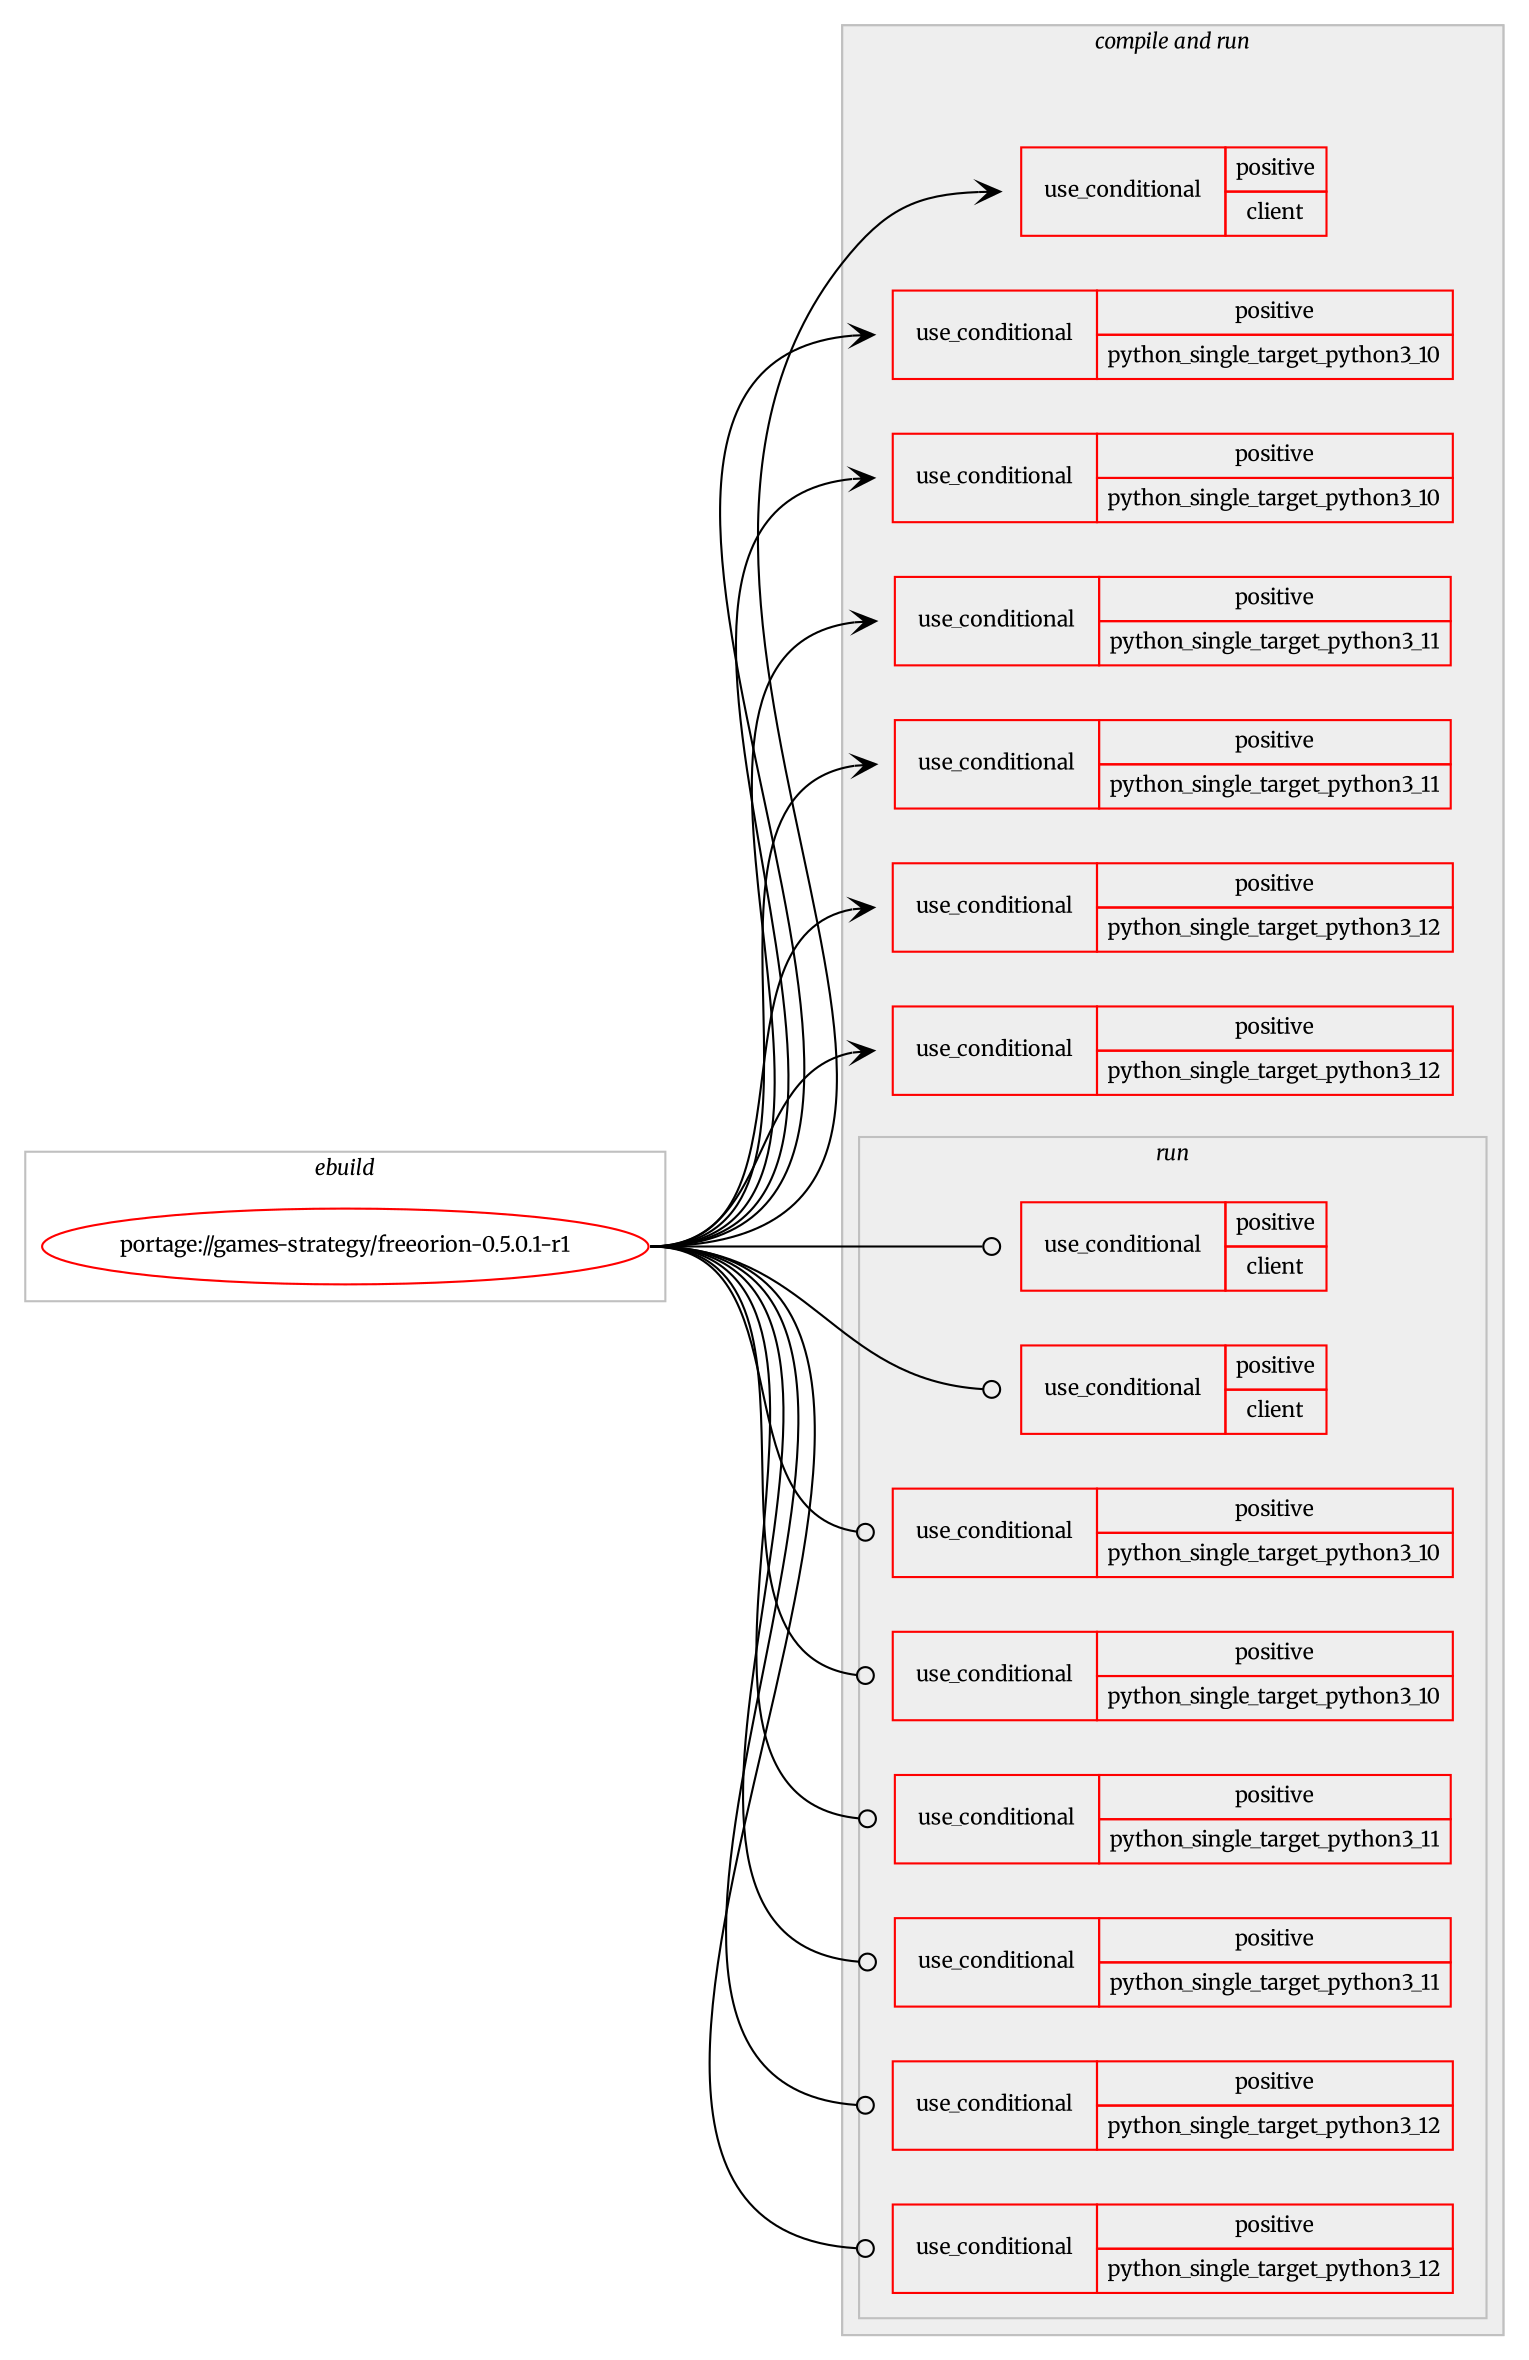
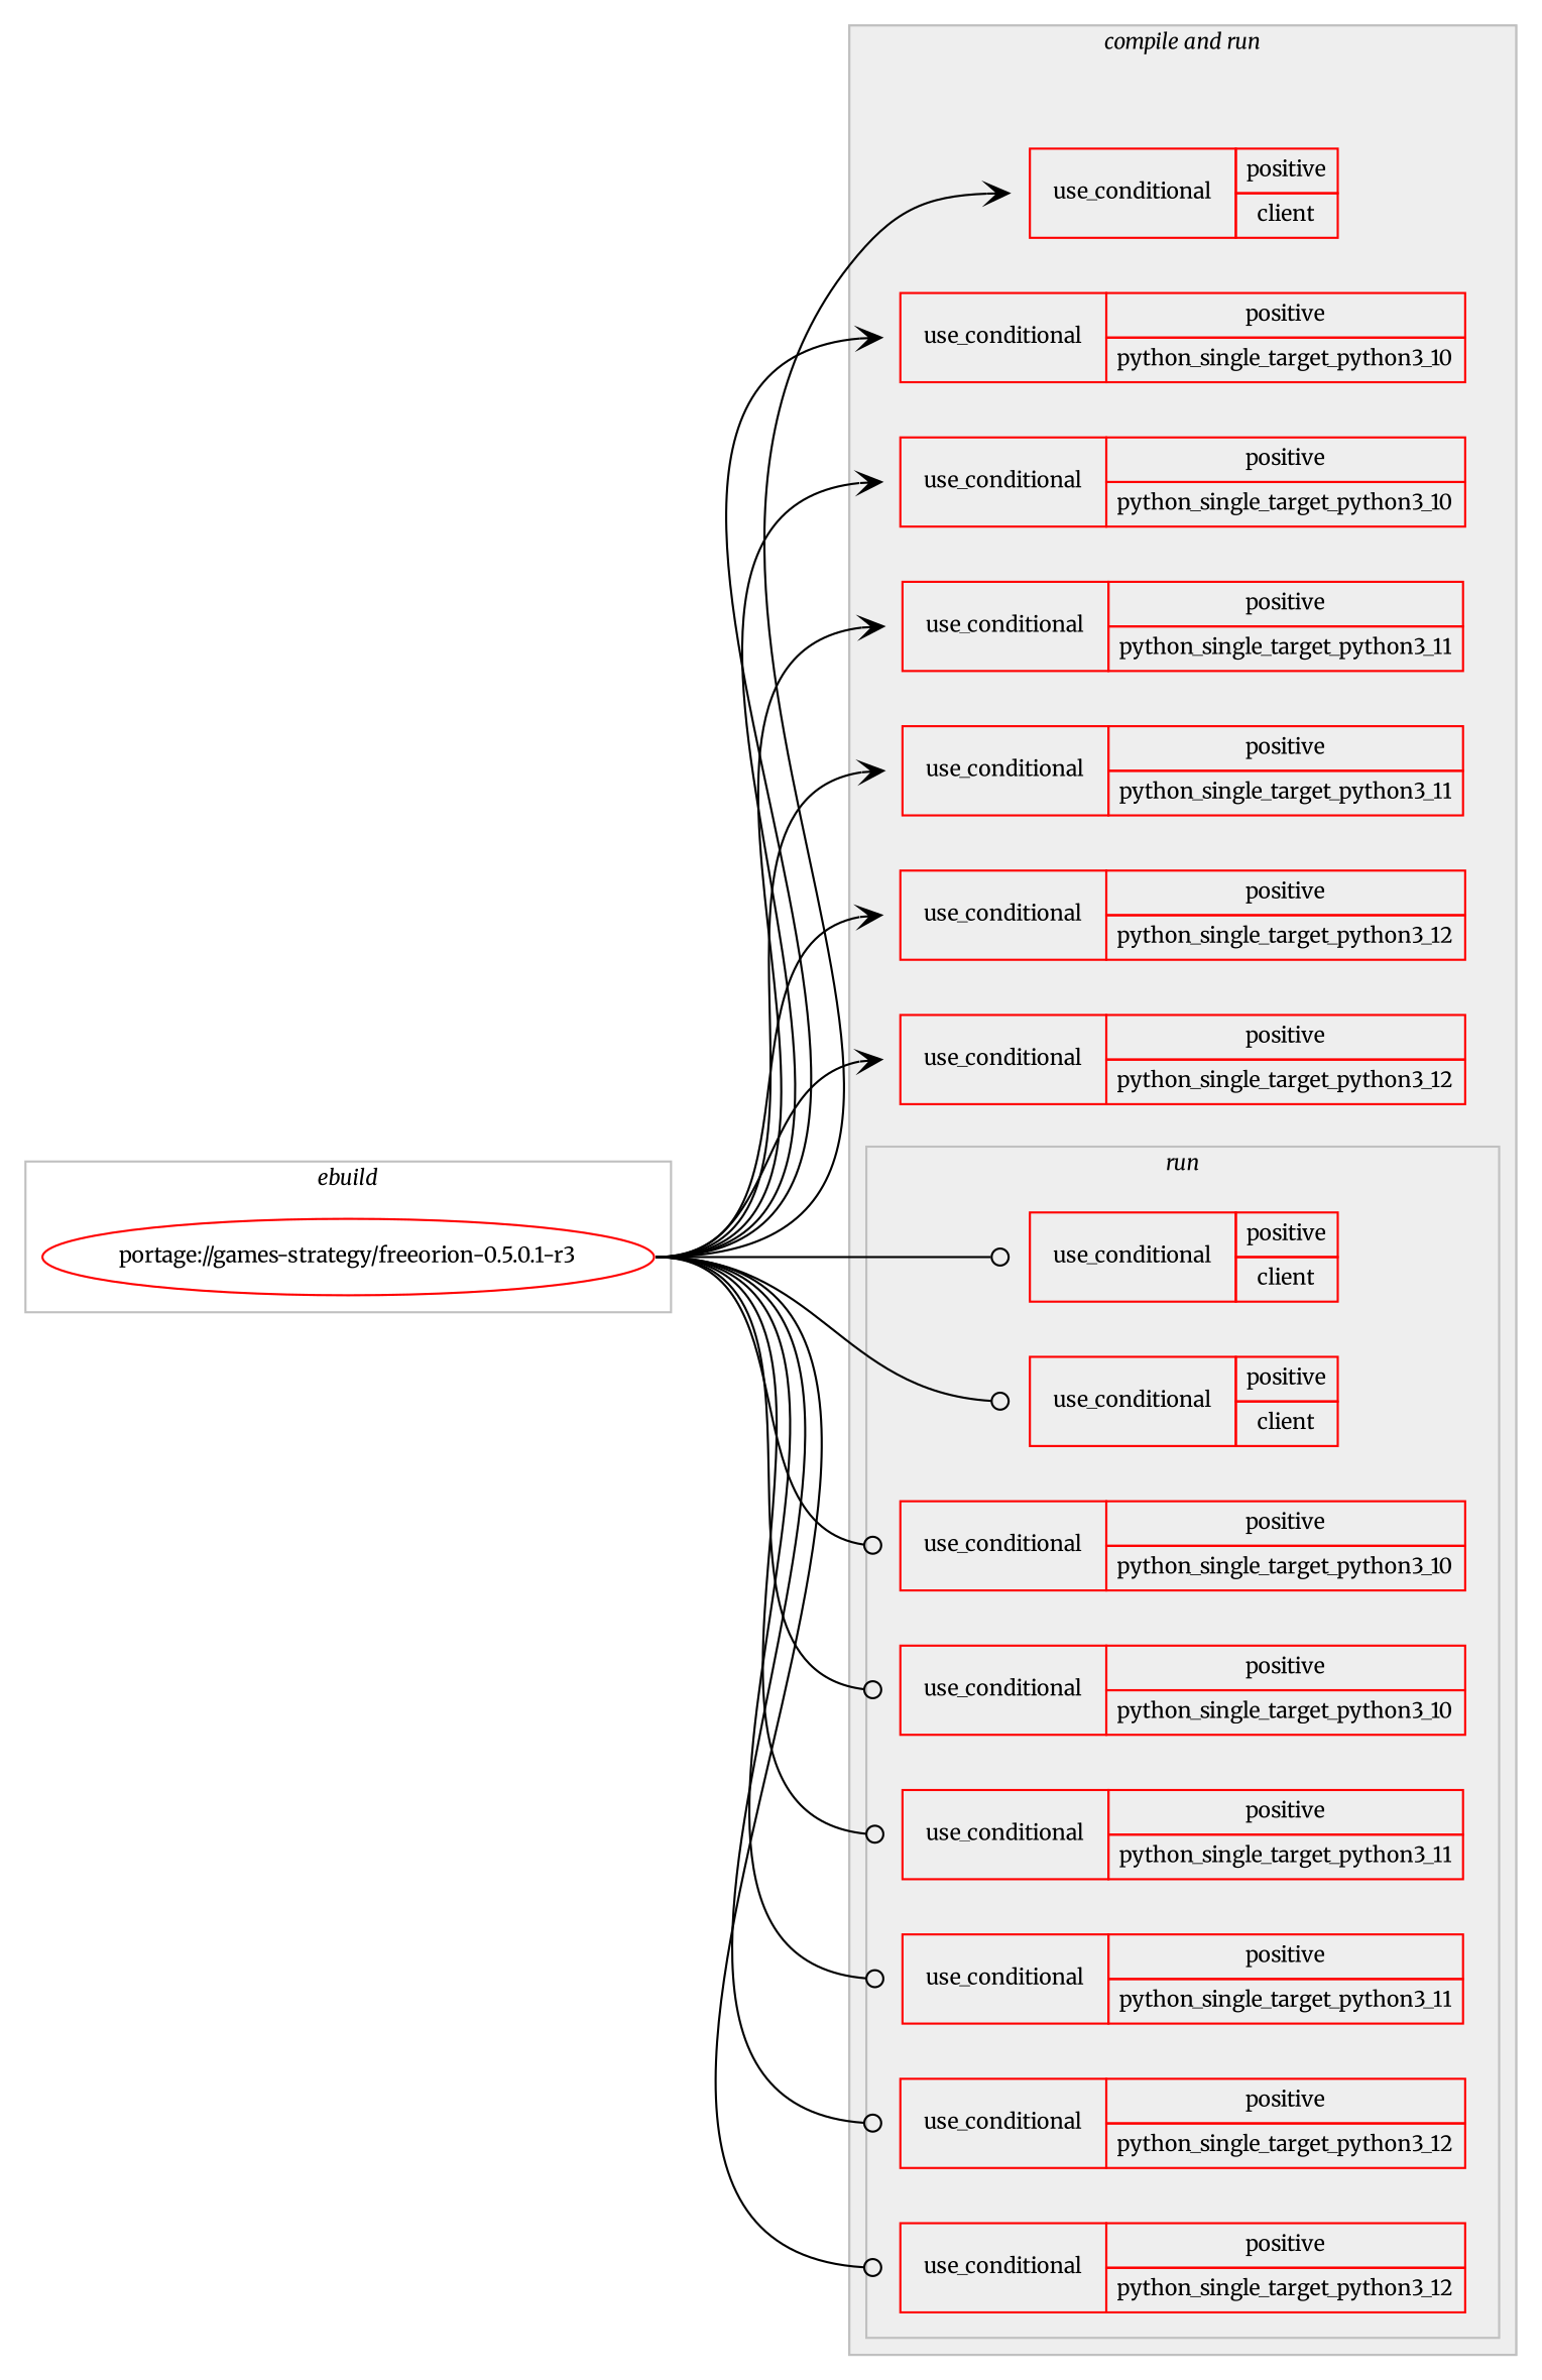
  digraph {
    compound=true
    concentrate=true
    fontname=Merriweather
    fontsize=10
    newrank=true
    rankdir=LR
    ranksep=1.5
    node [color=red fontname=Merriweather fontsize=10 shape=none]
    edge [arrowhead=odot headport=w style=solid tailport=e weight=20 fontname=Merriweather]
-   n1 [label="portage://games-strategy/freeorion-0.5.0.1-r1" width=4 shape=""]
+   n1 [label="portage://games-strategy/freeorion-0.5.0.1-r3" width=4 shape=""]
    n2 [label=<<TABLE BORDER="0" CELLBORDER="1" CELLSPACING="0" CELLPADDING="4"><TR><TD ROWSPAN="3" CELLPADDING="10">use_conditional</TD></TR><TR><TD>positive</TD></TR><TR><TD>client</TD></TR></TABLE>>]
    n3 [label=<<TABLE BORDER="0" CELLBORDER="1" CELLSPACING="0" CELLPADDING="4"><TR><TD ROWSPAN="3" CELLPADDING="10">use_conditional</TD></TR><TR><TD>positive</TD></TR><TR><TD>python_single_target_python3_10</TD></TR></TABLE>>]
    n4 [label=<<TABLE BORDER="0" CELLBORDER="1" CELLSPACING="0" CELLPADDING="4"><TR><TD ROWSPAN="3" CELLPADDING="10">use_conditional</TD></TR><TR><TD>positive</TD></TR><TR><TD>python_single_target_python3_10</TD></TR></TABLE>>]
    n5 [label=<<TABLE BORDER="0" CELLBORDER="1" CELLSPACING="0" CELLPADDING="4"><TR><TD ROWSPAN="3" CELLPADDING="10">use_conditional</TD></TR><TR><TD>positive</TD></TR><TR><TD>python_single_target_python3_11</TD></TR></TABLE>>]
    n6 [label=<<TABLE BORDER="0" CELLBORDER="1" CELLSPACING="0" CELLPADDING="4"><TR><TD ROWSPAN="3" CELLPADDING="10">use_conditional</TD></TR><TR><TD>positive</TD></TR><TR><TD>python_single_target_python3_11</TD></TR></TABLE>>]
    n7 [label=<<TABLE BORDER="0" CELLBORDER="1" CELLSPACING="0" CELLPADDING="4"><TR><TD ROWSPAN="3" CELLPADDING="10">use_conditional</TD></TR><TR><TD>positive</TD></TR><TR><TD>python_single_target_python3_12</TD></TR></TABLE>>]
    n8 [label=<<TABLE BORDER="0" CELLBORDER="1" CELLSPACING="0" CELLPADDING="4"><TR><TD ROWSPAN="3" CELLPADDING="10">use_conditional</TD></TR><TR><TD>positive</TD></TR><TR><TD>python_single_target_python3_12</TD></TR></TABLE>>]
    n9 [label=<<TABLE BORDER="0" CELLBORDER="1" CELLSPACING="0" CELLPADDING="4"><TR><TD ROWSPAN="3" CELLPADDING="10">use_conditional</TD></TR><TR><TD>positive</TD></TR><TR><TD>client</TD></TR></TABLE>>]
    n10 [label=<<TABLE BORDER="0" CELLBORDER="1" CELLSPACING="0" CELLPADDING="4"><TR><TD ROWSPAN="3" CELLPADDING="10">use_conditional</TD></TR><TR><TD>positive</TD></TR><TR><TD>client</TD></TR></TABLE>>]
    n11 [label=<<TABLE BORDER="0" CELLBORDER="1" CELLSPACING="0" CELLPADDING="4"><TR><TD ROWSPAN="3" CELLPADDING="10">use_conditional</TD></TR><TR><TD>positive</TD></TR><TR><TD>python_single_target_python3_10</TD></TR></TABLE>>]
    n12 [label=<<TABLE BORDER="0" CELLBORDER="1" CELLSPACING="0" CELLPADDING="4"><TR><TD ROWSPAN="3" CELLPADDING="10">use_conditional</TD></TR><TR><TD>positive</TD></TR><TR><TD>python_single_target_python3_10</TD></TR></TABLE>>]
    n13 [label=<<TABLE BORDER="0" CELLBORDER="1" CELLSPACING="0" CELLPADDING="4"><TR><TD ROWSPAN="3" CELLPADDING="10">use_conditional</TD></TR><TR><TD>positive</TD></TR><TR><TD>python_single_target_python3_11</TD></TR></TABLE>>]
    n14 [label=<<TABLE BORDER="0" CELLBORDER="1" CELLSPACING="0" CELLPADDING="4"><TR><TD ROWSPAN="3" CELLPADDING="10">use_conditional</TD></TR><TR><TD>positive</TD></TR><TR><TD>python_single_target_python3_11</TD></TR></TABLE>>]
    n15 [label=<<TABLE BORDER="0" CELLBORDER="1" CELLSPACING="0" CELLPADDING="4"><TR><TD ROWSPAN="3" CELLPADDING="10">use_conditional</TD></TR><TR><TD>positive</TD></TR><TR><TD>python_single_target_python3_12</TD></TR></TABLE>>]
    n16 [label=<<TABLE BORDER="0" CELLBORDER="1" CELLSPACING="0" CELLPADDING="4"><TR><TD ROWSPAN="3" CELLPADDING="10">use_conditional</TD></TR><TR><TD>positive</TD></TR><TR><TD>python_single_target_python3_12</TD></TR></TABLE>>]
    subgraph cluster_1 {
      color=gray
      label=<<i>ebuild</i>>
      rank=same
      n1
    }
    subgraph cluster_2 {
      color=gray
      label=<<i>dependencies</i>>
      subgraph cluster_3 {
        color=gray
        fillcolor="#eeeeee"
        label=<<i>compile</i>>
        style=filled
        subgraph sub_4 {
          color=gray
          fillcolor="#eeeeee"
          label=<<i>compile</i>>
          style=filled
          n2
        }
        subgraph sub_5 {
          color=gray
          fillcolor="#eeeeee"
          label=<<i>compile</i>>
          style=filled
          n3
        }
        subgraph sub_6 {
          color=gray
          fillcolor="#eeeeee"
          label=<<i>compile</i>>
          style=filled
          n4
        }
        subgraph sub_7 {
          color=gray
          fillcolor="#eeeeee"
          label=<<i>compile</i>>
          style=filled
          n5
        }
        subgraph sub_8 {
          color=gray
          fillcolor="#eeeeee"
          label=<<i>compile</i>>
          style=filled
          n6
        }
        subgraph sub_9 {
          color=gray
          fillcolor="#eeeeee"
          label=<<i>compile</i>>
          style=filled
          n7
        }
        subgraph sub_10 {
          color=gray
          fillcolor="#eeeeee"
          label=<<i>compile</i>>
          style=filled
          n8
        }
      }
      subgraph cluster_11 {
        color=gray
        fillcolor="#eeeeee"
        label=<<i>compile and run</i>>
        style=filled
      }
      subgraph cluster_12 {
        color=gray
        fillcolor="#eeeeee"
        label=<<i>run</i>>
        style=filled
        subgraph sub_13 {
          color=gray
          fillcolor="#eeeeee"
          label=<<i>run</i>>
          style=filled
          n9
        }
        subgraph sub_14 {
          color=gray
          fillcolor="#eeeeee"
          label=<<i>run</i>>
          style=filled
          n10
        }
        subgraph sub_15 {
          color=gray
          fillcolor="#eeeeee"
          label=<<i>run</i>>
          style=filled
          n11
        }
        subgraph sub_16 {
          color=gray
          fillcolor="#eeeeee"
          label=<<i>run</i>>
          style=filled
          n12
        }
        subgraph sub_17 {
          color=gray
          fillcolor="#eeeeee"
          label=<<i>run</i>>
          style=filled
          n13
        }
        subgraph sub_18 {
          color=gray
          fillcolor="#eeeeee"
          label=<<i>run</i>>
          style=filled
          n14
        }
        subgraph sub_19 {
          color=gray
          fillcolor="#eeeeee"
          label=<<i>run</i>>
          style=filled
          n15
        }
        subgraph sub_20 {
          color=gray
          fillcolor="#eeeeee"
          label=<<i>run</i>>
          style=filled
          n16
        }
      }
    }
    subgraph cluster_21 {
      color=gray
      label=<<i>candidates</i>>
      rank=same
    }
    n1 -> n2 [arrowhead=vee]
    n1 -> n3 [arrowhead=vee]
    n1 -> n4 [arrowhead=vee]
    n1 -> n5 [arrowhead=vee]
    n1 -> n6 [arrowhead=vee]
    n1 -> n7 [arrowhead=vee]
    n1 -> n8 [arrowhead=vee]
    n1 -> n9
    n1 -> n10
    n1 -> n11
    n1 -> n12
    n1 -> n13
    n1 -> n14
    n1 -> n15
    n1 -> n16
  }
